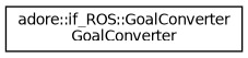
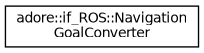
  digraph {
    rankdir=LR
-   n1 [color=black fillcolor=white fontname=Helvetica fontsize=10 height=0.2 label="adore::if_ROS::GoalConverter\lGoalConverter" shape=record style=filled width=0.4]
+   n1 [color=black fillcolor=white fontname=Helvetica fontsize=10 height=0.2 label="adore::if_ROS::Navigation\lGoalConverter" shape=record style=filled width=0.4]
  }
